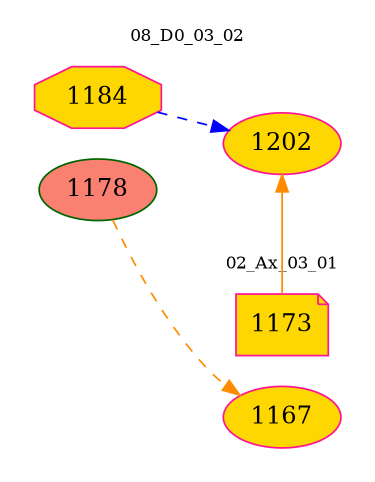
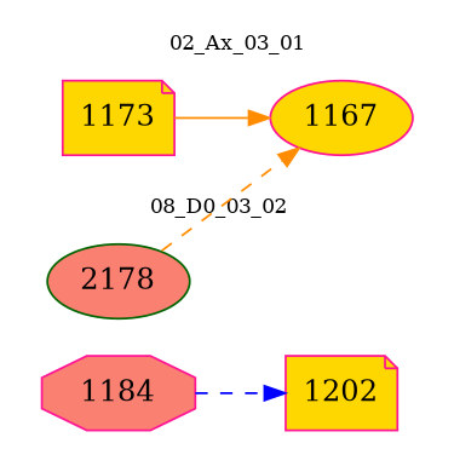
  digraph {
    rankdir=LR
    node [color=deeppink fillcolor=gold shape=note style=filled]
    edge [color=darkorange style=dashed]
    n1 [label=1173]
    n2 [label=1167 shape=ellipse]
-   n3 [color=darkgreen fillcolor=salmon label=1178 shape=ellipse]
-   n4 [label=1184 shape=octagon]
-   n5 [label=1202 shape=ellipse]
+   n3 [color=darkgreen fillcolor=salmon label=2178 shape=ellipse]
+   n4 [fillcolor=salmon label=1184 shape=octagon]
+   n5 [label=1202]
    subgraph cluster_1 {
      color=white
      fontsize=10
      label="02_Ax_03_01"
      n1
      n2
    }
    subgraph cluster_2 {
      color=white
      fontsize=10
      label="08_D0_03_02"
      n3
      n4
      n5
    }
-   n1 -> n5 [style=solid]
+   n1 -> n2 [style=solid]
    n3 -> n2
    n4 -> n5 [color=blue]
  }
